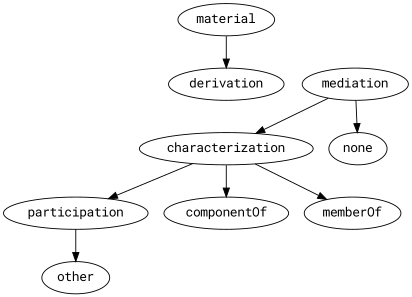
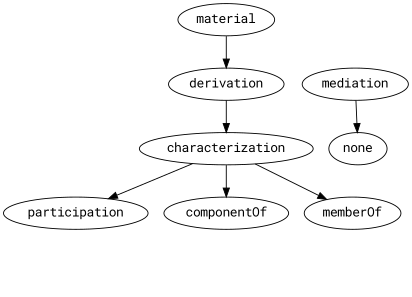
  strict digraph {
    fontname="Roboto Mono"
    node [fontname="Roboto Mono"]
    edge [fontname="Roboto Mono"]
    mediation
    characterization
    none
    participation
    componentOf
    memberOf
-   other
    material
    derivation
-   mediation -> characterization
+   derivation -> characterization
    mediation -> none
    characterization -> participation
    characterization -> componentOf
    characterization -> memberOf
-   participation -> other
    material -> derivation
  }
